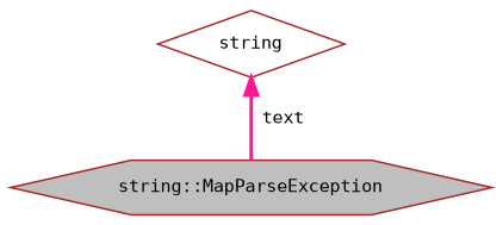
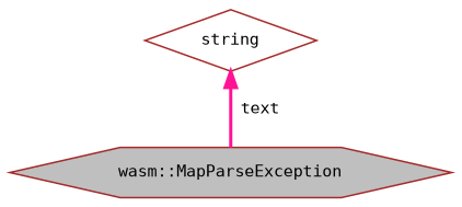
  digraph {
    fontname="DejaVu Sans Mono"
    node [color=brown fontname="DejaVu Sans Mono" fontsize=10 style=filled]
-   n1 [fillcolor=grey75 fontcolor=black height=0.2 label="string::MapParseException" shape=hexagon width=0.4]
+   n1 [fillcolor=grey75 fontcolor=black height=0.2 label="wasm::MapParseException" shape=hexagon width=0.4]
    n2 [fillcolor=white height=0.2 label=string shape=diamond width=0.4]
    n2 -> n1 [color=deeppink dir=back fontname="DejaVu Sans Mono" fontsize=10 label=" text" labelfontname=Helvetica labelfontsize=10 style=bold]
  }
